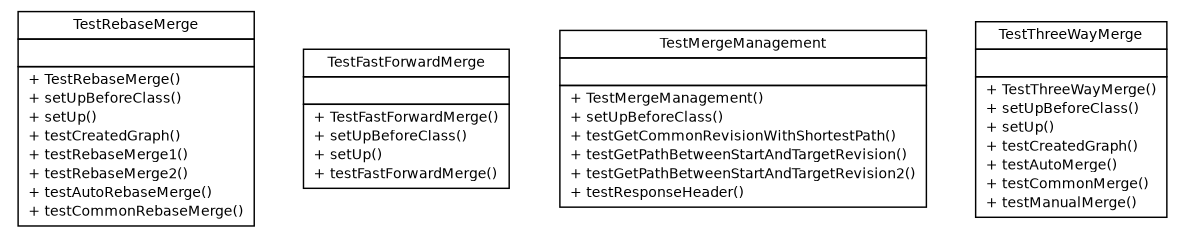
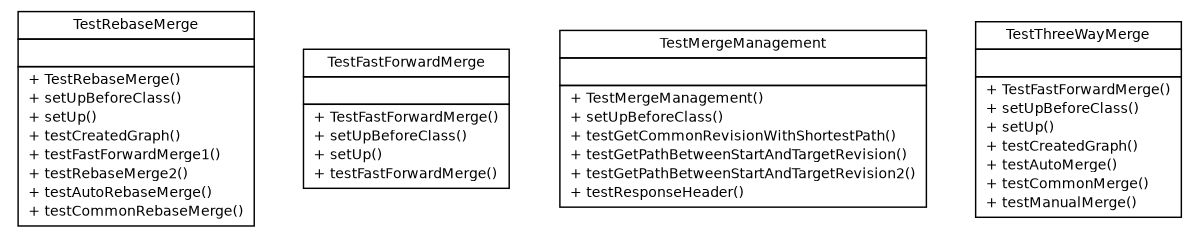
  digraph {
    nodesep=0.25
    ranksep=0.5
    node [fontcolor=black fontname=Helvetica fontsize=10.0 shape=plaintext]
-   n1 [label=<<table title="de.tud.plt.r43ples.test.merge.TestRebaseMerge" border="0" cellborder="1" cellspacing="0" cellpadding="2" port="p" href="./TestRebaseMerge.html"> 		<tr><td><table border="0" cellspacing="0" cellpadding="1"> <tr><td align="center" balign="center"> TestRebaseMerge </td></tr> 		</table></td></tr> 		<tr><td><table border="0" cellspacing="0" cellpadding="1"> <tr><td align="left" balign="left">  </td></tr> 		</table></td></tr> 		<tr><td><table border="0" cellspacing="0" cellpadding="1"> <tr><td align="left" balign="left"> + TestRebaseMerge() </td></tr> <tr><td align="left" balign="left"> + setUpBeforeClass() </td></tr> <tr><td align="left" balign="left"> + setUp() </td></tr> <tr><td align="left" balign="left"> + testCreatedGraph() </td></tr> <tr><td align="left" balign="left"> + testRebaseMerge1() </td></tr> <tr><td align="left" balign="left"> + testRebaseMerge2() </td></tr> <tr><td align="left" balign="left"> + testAutoRebaseMerge() </td></tr> <tr><td align="left" balign="left"> + testCommonRebaseMerge() </td></tr> 		</table></td></tr> 		</table>>]
+   n1 [label=<<table title="de.tud.plt.r43ples.test.merge.TestRebaseMerge" border="0" cellborder="1" cellspacing="0" cellpadding="2" port="p" href="./TestRebaseMerge.html"> 		<tr><td><table border="0" cellspacing="0" cellpadding="1"> <tr><td align="center" balign="center"> TestRebaseMerge </td></tr> 		</table></td></tr> 		<tr><td><table border="0" cellspacing="0" cellpadding="1"> <tr><td align="left" balign="left">  </td></tr> 		</table></td></tr> 		<tr><td><table border="0" cellspacing="0" cellpadding="1"> <tr><td align="left" balign="left"> + TestRebaseMerge() </td></tr> <tr><td align="left" balign="left"> + setUpBeforeClass() </td></tr> <tr><td align="left" balign="left"> + setUp() </td></tr> <tr><td align="left" balign="left"> + testCreatedGraph() </td></tr> <tr><td align="left" balign="left"> + testFastForwardMerge1() </td></tr> <tr><td align="left" balign="left"> + testRebaseMerge2() </td></tr> <tr><td align="left" balign="left"> + testAutoRebaseMerge() </td></tr> <tr><td align="left" balign="left"> + testCommonRebaseMerge() </td></tr> 		</table></td></tr> 		</table>>]
    n2 [label=<<table title="de.tud.plt.r43ples.test.merge.TestFastForwardMerge" border="0" cellborder="1" cellspacing="0" cellpadding="2" port="p" href="./TestFastForwardMerge.html"> 		<tr><td><table border="0" cellspacing="0" cellpadding="1"> <tr><td align="center" balign="center"> TestFastForwardMerge </td></tr> 		</table></td></tr> 		<tr><td><table border="0" cellspacing="0" cellpadding="1"> <tr><td align="left" balign="left">  </td></tr> 		</table></td></tr> 		<tr><td><table border="0" cellspacing="0" cellpadding="1"> <tr><td align="left" balign="left"> + TestFastForwardMerge() </td></tr> <tr><td align="left" balign="left"> + setUpBeforeClass() </td></tr> <tr><td align="left" balign="left"> + setUp() </td></tr> <tr><td align="left" balign="left"> + testFastForwardMerge() </td></tr> 		</table></td></tr> 		</table>>]
    n3 [label=<<table title="de.tud.plt.r43ples.test.merge.TestMergeManagement" border="0" cellborder="1" cellspacing="0" cellpadding="2" port="p" href="./TestMergeManagement.html"> 		<tr><td><table border="0" cellspacing="0" cellpadding="1"> <tr><td align="center" balign="center"> TestMergeManagement </td></tr> 		</table></td></tr> 		<tr><td><table border="0" cellspacing="0" cellpadding="1"> <tr><td align="left" balign="left">  </td></tr> 		</table></td></tr> 		<tr><td><table border="0" cellspacing="0" cellpadding="1"> <tr><td align="left" balign="left"> + TestMergeManagement() </td></tr> <tr><td align="left" balign="left"> + setUpBeforeClass() </td></tr> <tr><td align="left" balign="left"> + testGetCommonRevisionWithShortestPath() </td></tr> <tr><td align="left" balign="left"> + testGetPathBetweenStartAndTargetRevision() </td></tr> <tr><td align="left" balign="left"> + testGetPathBetweenStartAndTargetRevision2() </td></tr> <tr><td align="left" balign="left"> + testResponseHeader() </td></tr> 		</table></td></tr> 		</table>>]
-   n4 [label=<<table title="de.tud.plt.r43ples.test.merge.TestThreeWayMerge" border="0" cellborder="1" cellspacing="0" cellpadding="2" port="p" href="./TestThreeWayMerge.html"> 		<tr><td><table border="0" cellspacing="0" cellpadding="1"> <tr><td align="center" balign="center"> TestThreeWayMerge </td></tr> 		</table></td></tr> 		<tr><td><table border="0" cellspacing="0" cellpadding="1"> <tr><td align="left" balign="left">  </td></tr> 		</table></td></tr> 		<tr><td><table border="0" cellspacing="0" cellpadding="1"> <tr><td align="left" balign="left"> + TestThreeWayMerge() </td></tr> <tr><td align="left" balign="left"> + setUpBeforeClass() </td></tr> <tr><td align="left" balign="left"> + setUp() </td></tr> <tr><td align="left" balign="left"> + testCreatedGraph() </td></tr> <tr><td align="left" balign="left"> + testAutoMerge() </td></tr> <tr><td align="left" balign="left"> + testCommonMerge() </td></tr> <tr><td align="left" balign="left"> + testManualMerge() </td></tr> 		</table></td></tr> 		</table>>]
+   n4 [label=<<table title="de.tud.plt.r43ples.test.merge.TestThreeWayMerge" border="0" cellborder="1" cellspacing="0" cellpadding="2" port="p" href="./TestThreeWayMerge.html"> 		<tr><td><table border="0" cellspacing="0" cellpadding="1"> <tr><td align="center" balign="center"> TestThreeWayMerge </td></tr> 		</table></td></tr> 		<tr><td><table border="0" cellspacing="0" cellpadding="1"> <tr><td align="left" balign="left">  </td></tr> 		</table></td></tr> 		<tr><td><table border="0" cellspacing="0" cellpadding="1"> <tr><td align="left" balign="left"> + TestFastForwardMerge() </td></tr> <tr><td align="left" balign="left"> + setUpBeforeClass() </td></tr> <tr><td align="left" balign="left"> + setUp() </td></tr> <tr><td align="left" balign="left"> + testCreatedGraph() </td></tr> <tr><td align="left" balign="left"> + testAutoMerge() </td></tr> <tr><td align="left" balign="left"> + testCommonMerge() </td></tr> <tr><td align="left" balign="left"> + testManualMerge() </td></tr> 		</table></td></tr> 		</table>>]
  }
